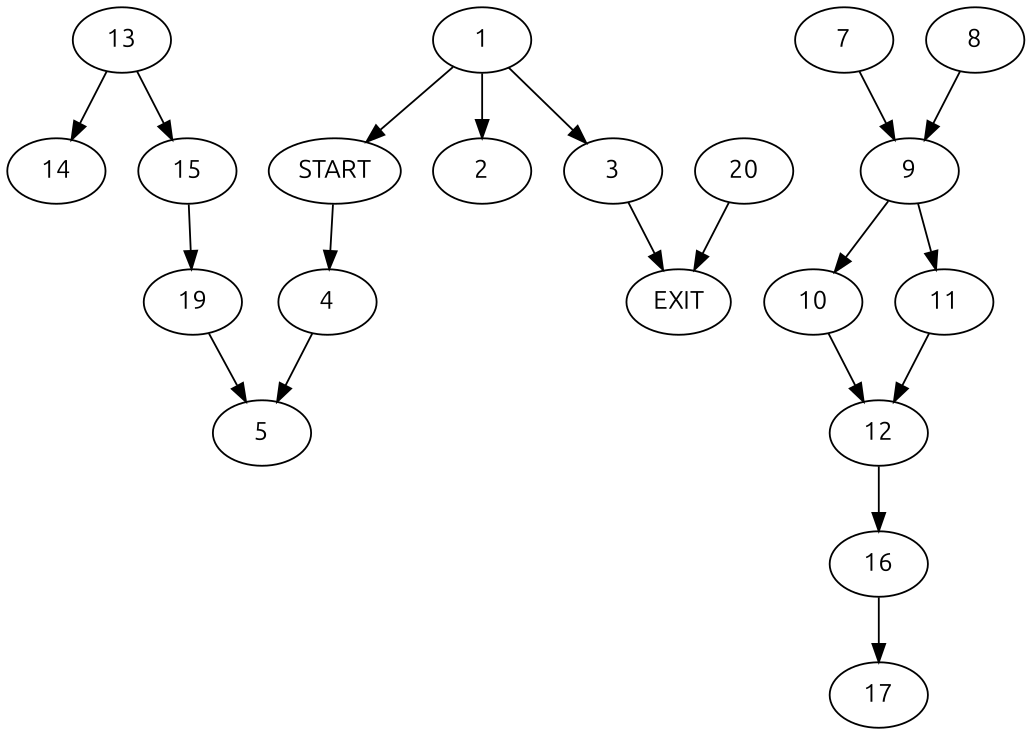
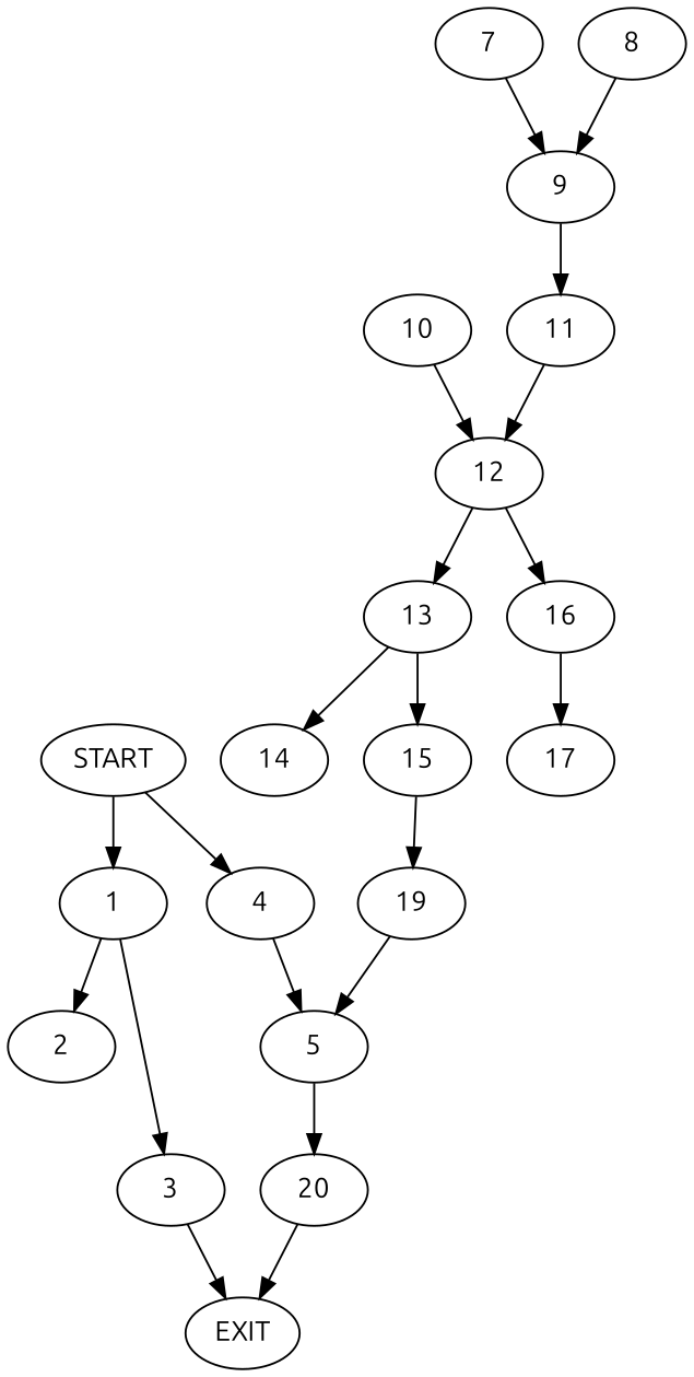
  digraph {
    fontname=Ubuntu
    node [fontname=Ubuntu]
    edge [fontname=Ubuntu]
    n1 [label=START]
    1
    4
    2
    3
    5
    n7 [label=EXIT]
    20
    7
    9
    8
    10
    11
    12
    13
    16
    14
    15
    17
    19
-   1 -> n1
+   n1 -> 1
    n1 -> 4
    1 -> 2
    1 -> 3
    4 -> 5
    3 -> n7
+   5 -> 20
    20 -> n7
    7 -> 9
-   9 -> 10
    9 -> 11
    8 -> 9
    10 -> 12
    11 -> 12
+   12 -> 13
    12 -> 16
    13 -> 14
    13 -> 15
    16 -> 17
    15 -> 19
    19 -> 5
  }
